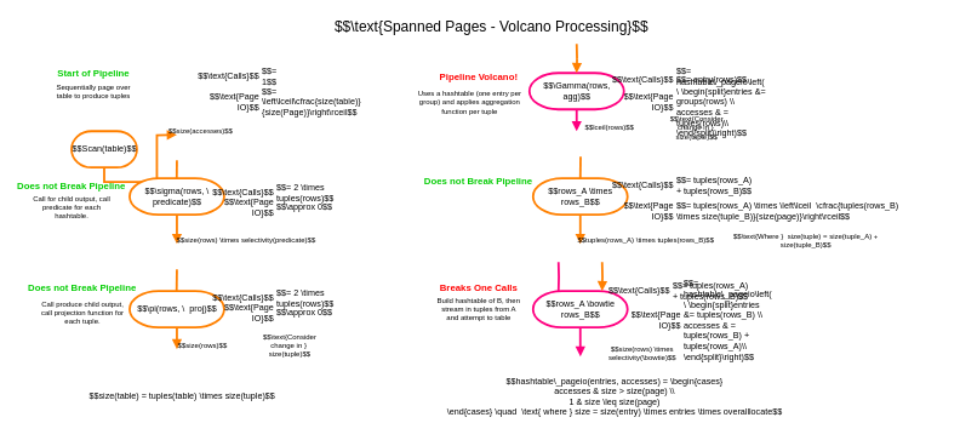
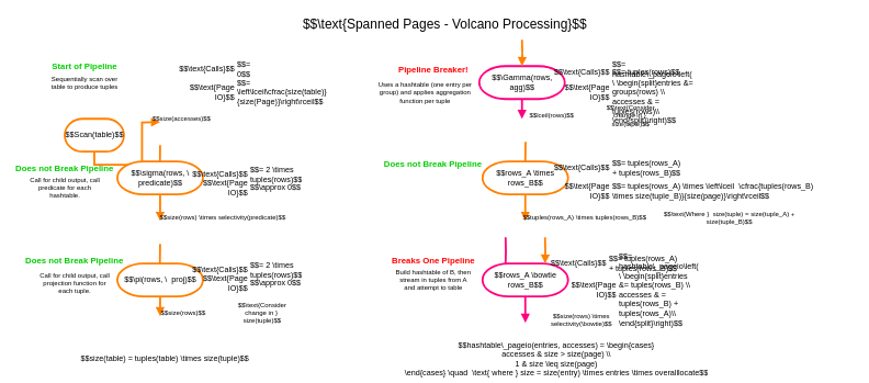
  <mxCell id="0" />
  <mxCell id="1" parent="0" />
  <mxCell id="2" style="edgeStyle=orthogonalEdgeStyle;rounded=0;orthogonalLoop=1;jettySize=auto;html=1;exitX=0.5;exitY=1;exitDx=0;exitDy=0;exitPerimeter=0;endArrow=block;endFill=1;strokeWidth=3;strokeColor=#FF8000;" edge="1" parent="1" source="3"><mxGeometry relative="1" as="geometry"><mxPoint x="242.5" y="185" as="targetPoint" /></mxGeometry></mxCell>
  <mxCell id="3" value="$$Scan(table)$$" style="strokeWidth=3;html=1;shape=mxgraph.flowchart.terminator;whiteSpace=wrap;strokeColor=#FF8000;" vertex="1" parent="1"><mxGeometry x="97.5" y="180" width="90" height="50" as="geometry" /></mxCell>
  <mxCell id="4" value="$$\text{Calls}$$" style="text;html=1;strokeColor=none;fillColor=none;align=right;verticalAlign=middle;whiteSpace=wrap;rounded=0;strokeWidth=3;" vertex="1" parent="1"><mxGeometry x="297.5" y="95" width="60" height="20" as="geometry" /></mxCell>
- <mxCell id="5" value="$$= 1$$" style="text;html=1;strokeColor=none;fillColor=none;align=left;verticalAlign=middle;whiteSpace=wrap;rounded=0;strokeWidth=3;" vertex="1" parent="1"><mxGeometry x="357.5" y="95" width="30" height="20" as="geometry" /></mxCell>
+ <mxCell id="5" value="$$= 0$$" style="text;html=1;strokeColor=none;fillColor=none;align=left;verticalAlign=middle;whiteSpace=wrap;rounded=0;strokeWidth=3;" vertex="1" parent="1"><mxGeometry x="357.5" y="95" width="30" height="20" as="geometry" /></mxCell>
  <mxCell id="6" value="$$\text{Page IO}$$" style="text;html=1;strokeColor=none;fillColor=none;align=right;verticalAlign=middle;whiteSpace=wrap;rounded=0;strokeWidth=3;" vertex="1" parent="1"><mxGeometry x="297.5" y="130" width="60" height="20" as="geometry" /></mxCell>
  <mxCell id="7" value="$$= \left\lceil\cfrac{size(table)}{size(Page)}\right\rceil$$" style="text;html=1;strokeColor=none;fillColor=none;align=left;verticalAlign=middle;whiteSpace=wrap;rounded=0;strokeWidth=3;" vertex="1" parent="1"><mxGeometry x="357.5" y="115" width="100" height="50" as="geometry" /></mxCell>
  <mxCell id="8" value="$$size(table) = tuples(table) \times size(tuple)$$" style="text;html=1;strokeColor=none;fillColor=none;align=center;verticalAlign=middle;whiteSpace=wrap;rounded=0;strokeWidth=3;" vertex="1" parent="1"><mxGeometry x="120" y="530" width="260" height="30" as="geometry" /></mxCell>
  <mxCell id="9" style="edgeStyle=orthogonalEdgeStyle;rounded=0;orthogonalLoop=1;jettySize=auto;html=1;exitX=0.5;exitY=1;exitDx=0;exitDy=0;exitPerimeter=0;strokeWidth=3;endArrow=block;endFill=1;strokeColor=#FF8000;" edge="1" parent="1" source="10"><mxGeometry relative="1" as="geometry"><mxPoint x="242.5" y="335" as="targetPoint" /></mxGeometry></mxCell>
  <mxCell id="10" value="$$\sigma(rows, \ predicate)$$" style="strokeWidth=3;html=1;shape=mxgraph.flowchart.terminator;whiteSpace=wrap;strokeColor=#FF8000;" vertex="1" parent="1"><mxGeometry x="177.5" y="245" width="130" height="50" as="geometry" /></mxCell>
  <mxCell id="11" value="$$\text{Calls}$$" style="text;html=1;strokeColor=none;fillColor=none;align=right;verticalAlign=middle;whiteSpace=wrap;rounded=0;strokeWidth=3;" vertex="1" parent="1"><mxGeometry x="317.5" y="255" width="60" height="20" as="geometry" /></mxCell>
  <mxCell id="12" value="$$= 2 \times tuples(rows)$$" style="text;html=1;strokeColor=none;fillColor=none;align=left;verticalAlign=middle;whiteSpace=wrap;rounded=0;strokeWidth=3;" vertex="1" parent="1"><mxGeometry x="377.5" y="255" width="110" height="20" as="geometry" /></mxCell>
  <mxCell id="13" value="$$\text{Page IO}$$" style="text;html=1;strokeColor=none;fillColor=none;align=right;verticalAlign=middle;whiteSpace=wrap;rounded=0;strokeWidth=3;" vertex="1" parent="1"><mxGeometry x="317.5" y="275" width="60" height="20" as="geometry" /></mxCell>
  <mxCell id="14" value="$$\approx 0$$" style="text;html=1;strokeColor=none;fillColor=none;align=left;verticalAlign=middle;whiteSpace=wrap;rounded=0;strokeWidth=3;" vertex="1" parent="1"><mxGeometry x="377.5" y="275" width="100" height="20" as="geometry" /></mxCell>
  <mxCell id="15" style="edgeStyle=orthogonalEdgeStyle;rounded=0;orthogonalLoop=1;jettySize=auto;html=1;exitX=0.5;exitY=1;exitDx=0;exitDy=0;exitPerimeter=0;strokeWidth=3;endArrow=block;endFill=1;strokeColor=#FF8000;" edge="1" parent="1" source="16"><mxGeometry relative="1" as="geometry"><mxPoint x="242.5" y="480" as="targetPoint" /></mxGeometry></mxCell>
  <mxCell id="16" value="$$\pi(rows, \&amp;nbsp; proj)$$" style="strokeWidth=3;html=1;shape=mxgraph.flowchart.terminator;whiteSpace=wrap;strokeColor=#FF8000;" vertex="1" parent="1"><mxGeometry x="177.5" y="400" width="130" height="50" as="geometry" /></mxCell>
  <mxCell id="17" value="$$\text{Calls}$$" style="text;html=1;strokeColor=none;fillColor=none;align=right;verticalAlign=middle;whiteSpace=wrap;rounded=0;strokeWidth=3;" vertex="1" parent="1"><mxGeometry x="317.5" y="400" width="60" height="20" as="geometry" /></mxCell>
  <mxCell id="18" value="$$= 2 \times tuples(rows)$$" style="text;html=1;strokeColor=none;fillColor=none;align=left;verticalAlign=middle;whiteSpace=wrap;rounded=0;strokeWidth=3;" vertex="1" parent="1"><mxGeometry x="377.5" y="400" width="110" height="20" as="geometry" /></mxCell>
  <mxCell id="19" value="$$\text{Page IO}$$" style="text;html=1;strokeColor=none;fillColor=none;align=right;verticalAlign=middle;whiteSpace=wrap;rounded=0;strokeWidth=3;" vertex="1" parent="1"><mxGeometry x="317.5" y="420" width="60" height="20" as="geometry" /></mxCell>
  <mxCell id="20" value="$$\approx 0$$" style="text;html=1;strokeColor=none;fillColor=none;align=left;verticalAlign=middle;whiteSpace=wrap;rounded=0;strokeWidth=3;" vertex="1" parent="1"><mxGeometry x="377.5" y="420" width="100" height="20" as="geometry" /></mxCell>
  <mxCell id="21" style="edgeStyle=orthogonalEdgeStyle;rounded=0;orthogonalLoop=1;jettySize=auto;html=1;exitX=0.5;exitY=1;exitDx=0;exitDy=0;exitPerimeter=0;strokeWidth=3;endArrow=block;endFill=1;strokeColor=#FF0080;" edge="1" parent="1" source="22"><mxGeometry relative="1" as="geometry"><mxPoint x="792.5" y="180" as="targetPoint" /></mxGeometry></mxCell>
  <mxCell id="22" value="$$\Gamma(rows, agg)$$" style="strokeWidth=3;html=1;shape=mxgraph.flowchart.terminator;whiteSpace=wrap;strokeColor=#FF0080;" vertex="1" parent="1"><mxGeometry x="727.5" y="100" width="130" height="50" as="geometry" /></mxCell>
  <mxCell id="23" value="$$\text{Calls}$$" style="text;html=1;strokeColor=none;fillColor=none;align=right;verticalAlign=middle;whiteSpace=wrap;rounded=0;strokeWidth=3;" vertex="1" parent="1"><mxGeometry x="867.5" y="100" width="60" height="20" as="geometry" /></mxCell>
- <mxCell id="24" value="$$= entry(rows)$$" style="text;html=1;strokeColor=none;fillColor=none;align=left;verticalAlign=middle;whiteSpace=wrap;rounded=0;strokeWidth=3;" vertex="1" parent="1"><mxGeometry x="927.5" y="100" width="110" height="20" as="geometry" /></mxCell>
+ <mxCell id="24" value="$$= tuples(rows)$$" style="text;html=1;strokeColor=none;fillColor=none;align=left;verticalAlign=middle;whiteSpace=wrap;rounded=0;strokeWidth=3;" vertex="1" parent="1"><mxGeometry x="927.5" y="100" width="110" height="20" as="geometry" /></mxCell>
  <mxCell id="25" value="$$\text{Page IO}$$" style="text;html=1;strokeColor=none;fillColor=none;align=right;verticalAlign=middle;whiteSpace=wrap;rounded=0;strokeWidth=3;" vertex="1" parent="1"><mxGeometry x="867.5" y="130" width="60" height="20" as="geometry" /></mxCell>
  <mxCell id="26" value="$$= hashtable\_pageio\left(&amp;nbsp; \ \begin{split}entries &amp;amp;= groups(rows) \\ accesses &amp;amp; = tuples(rows)\\ \end{split}\right)$$" style="text;html=1;strokeColor=none;fillColor=none;align=left;verticalAlign=middle;whiteSpace=wrap;rounded=0;strokeWidth=3;" vertex="1" parent="1"><mxGeometry x="927.5" y="130" width="100" height="20" as="geometry" /></mxCell>
  <mxCell id="27" value="$$size(accesses)$$" style="text;html=1;strokeColor=none;fillColor=none;align=center;verticalAlign=middle;whiteSpace=wrap;rounded=0;strokeWidth=3;fontSize=10;" vertex="1" parent="1"><mxGeometry x="237.5" y="165" width="75" height="30" as="geometry" /></mxCell>
  <mxCell id="28" value="$$size(rows) \times selectivity(predicate)$$" style="text;html=1;strokeColor=none;fillColor=none;align=center;verticalAlign=middle;whiteSpace=wrap;rounded=0;strokeWidth=3;fontSize=10;" vertex="1" parent="1"><mxGeometry x="237.5" y="315" width="200" height="30" as="geometry" /></mxCell>
  <mxCell id="29" value="$$size(rows)$$" style="text;html=1;strokeColor=none;fillColor=none;align=center;verticalAlign=middle;whiteSpace=wrap;rounded=0;strokeWidth=3;fontSize=10;" vertex="1" parent="1"><mxGeometry x="237.5" y="460" width="80" height="30" as="geometry" /></mxCell>
  <mxCell id="30" value="$$lceil(rows)$$" style="text;html=1;strokeColor=none;fillColor=none;align=center;verticalAlign=middle;whiteSpace=wrap;rounded=0;strokeWidth=3;fontSize=10;" vertex="1" parent="1"><mxGeometry x="787.5" y="160" width="100" height="30" as="geometry" /></mxCell>
  <mxCell id="31" value="$$\text{Consider change in }&amp;nbsp; size(tuple)$$" style="text;html=1;strokeColor=none;fillColor=none;align=center;verticalAlign=middle;whiteSpace=wrap;rounded=0;strokeWidth=3;fontSize=10;" vertex="1" parent="1"><mxGeometry x="367.5" y="460" width="60" height="30" as="geometry" /></mxCell>
  <mxCell id="32" value="$$\text{Consider change in }&amp;nbsp; size(tuple)$$" style="text;html=1;strokeColor=none;fillColor=none;align=center;verticalAlign=middle;whiteSpace=wrap;rounded=0;strokeWidth=3;fontSize=10;" vertex="1" parent="1"><mxGeometry x="927.5" y="160" width="60" height="30" as="geometry" /></mxCell>
  <mxCell id="33" style="edgeStyle=orthogonalEdgeStyle;rounded=0;orthogonalLoop=1;jettySize=auto;html=1;exitX=0.5;exitY=1;exitDx=0;exitDy=0;exitPerimeter=0;strokeWidth=3;endArrow=block;endFill=1;strokeColor=#FF8000;" edge="1" parent="1" source="34"><mxGeometry relative="1" as="geometry"><mxPoint x="797.5" y="335" as="targetPoint" /></mxGeometry></mxCell>
  <mxCell id="34" value="$$rows_A \times rows_B$$" style="strokeWidth=3;html=1;shape=mxgraph.flowchart.terminator;whiteSpace=wrap;strokeColor=#FF8000;" vertex="1" parent="1"><mxGeometry x="732.5" y="245" width="130" height="50" as="geometry" /></mxCell>
  <mxCell id="35" value="$$\text{Calls}$$" style="text;html=1;strokeColor=none;fillColor=none;align=right;verticalAlign=middle;whiteSpace=wrap;rounded=0;strokeWidth=3;" vertex="1" parent="1"><mxGeometry x="867.5" y="245" width="60" height="20" as="geometry" /></mxCell>
  <mxCell id="36" value="$$\text{Page IO}$$" style="text;html=1;strokeColor=none;fillColor=none;align=right;verticalAlign=middle;whiteSpace=wrap;rounded=0;strokeWidth=3;" vertex="1" parent="1"><mxGeometry x="867.5" y="280" width="60" height="20" as="geometry" /></mxCell>
  <mxCell id="37" value="$$= tuples(rows_A) \times \left\lceil&amp;nbsp; \cfrac{tuples(rows_B) \times size(tuple_B)}{size(page)}\right\rceil$$" style="text;html=1;strokeColor=none;fillColor=none;align=left;verticalAlign=middle;whiteSpace=wrap;rounded=0;strokeWidth=3;" vertex="1" parent="1"><mxGeometry x="927.5" y="265" width="325" height="50" as="geometry" /></mxCell>
  <mxCell id="38" value="$$= tuples(rows_A) + tuples(rows_B)$$" style="text;html=1;strokeColor=none;fillColor=none;align=left;verticalAlign=middle;whiteSpace=wrap;rounded=0;strokeWidth=3;" vertex="1" parent="1"><mxGeometry x="927.5" y="245" width="110" height="20" as="geometry" /></mxCell>
  <mxCell id="39" value="$$tuples(rows_A) \times tuples(rows_B)$$" style="text;html=1;strokeColor=none;fillColor=none;align=center;verticalAlign=middle;whiteSpace=wrap;rounded=0;strokeWidth=3;fontSize=10;" vertex="1" parent="1"><mxGeometry x="792.5" y="315" width="190" height="30" as="geometry" /></mxCell>
  <mxCell id="40" value="$$\text{Where }&amp;nbsp; size(tuple) = size(tuple_A) + size(tuple_B)$$" style="text;html=1;strokeColor=none;fillColor=none;align=center;verticalAlign=middle;whiteSpace=wrap;rounded=0;strokeWidth=3;fontSize=10;" vertex="1" parent="1"><mxGeometry x="982.5" y="315" width="250" height="30" as="geometry" /></mxCell>
- <mxCell id="41" value="Sequentially page over table to produce tuples" style="text;html=1;strokeColor=none;fillColor=none;align=center;verticalAlign=middle;whiteSpace=wrap;rounded=0;strokeWidth=3;fontSize=10;" vertex="1" parent="1"><mxGeometry x="67.5" y="110" width="120" height="30" as="geometry" /></mxCell>
+ <mxCell id="41" value="Sequentially scan over table to produce tuples" style="text;html=1;strokeColor=none;fillColor=none;align=center;verticalAlign=middle;whiteSpace=wrap;rounded=0;strokeWidth=3;fontSize=10;" vertex="1" parent="1"><mxGeometry x="67.5" y="110" width="120" height="30" as="geometry" /></mxCell>
  <mxCell id="42" value="Call for child output, call predicate for each hashtable." style="text;html=1;strokeColor=none;fillColor=none;align=center;verticalAlign=middle;whiteSpace=wrap;rounded=0;strokeWidth=3;fontSize=10;" vertex="1" parent="1"><mxGeometry x="37.5" y="270" width="120" height="30" as="geometry" /></mxCell>
  <mxCell id="43" value="Does not Break Pipeline" style="text;html=1;strokeColor=none;fillColor=none;align=center;verticalAlign=middle;whiteSpace=wrap;rounded=0;strokeWidth=3;fontSize=13;fontColor=#00CC00;fontStyle=1" vertex="1" parent="1"><mxGeometry x="20" y="240" width="155" height="30" as="geometry" /></mxCell>
  <mxCell id="44" value="Start of Pipeline" style="text;html=1;strokeColor=none;fillColor=none;align=center;verticalAlign=middle;whiteSpace=wrap;rounded=0;strokeWidth=3;fontSize=13;fontColor=#00CC00;fontStyle=1" vertex="1" parent="1"><mxGeometry x="67.5" y="85" width="120" height="30" as="geometry" /></mxCell>
  <mxCell id="45" style="edgeStyle=orthogonalEdgeStyle;rounded=0;orthogonalLoop=1;jettySize=auto;html=1;endArrow=none;endFill=0;strokeWidth=3;strokeColor=#FF8000;" edge="1" parent="1"><mxGeometry relative="1" as="geometry"><mxPoint x="242.26" y="245" as="targetPoint" /><mxPoint x="242.5" y="220" as="sourcePoint" /></mxGeometry></mxCell>
  <mxCell id="46" style="edgeStyle=orthogonalEdgeStyle;rounded=0;orthogonalLoop=1;jettySize=auto;html=1;endArrow=none;endFill=0;strokeWidth=3;strokeColor=#FF8000;" edge="1" parent="1"><mxGeometry relative="1" as="geometry"><mxPoint x="242.11" y="400" as="targetPoint" /><mxPoint x="242.5" y="370" as="sourcePoint" /></mxGeometry></mxCell>
- <mxCell id="47" value="Call produce child output, call projection function for each tuple." style="text;html=1;strokeColor=none;fillColor=none;align=center;verticalAlign=middle;whiteSpace=wrap;rounded=0;strokeWidth=3;fontSize=10;" vertex="1" parent="1"><mxGeometry x="52.5" y="410" width="120" height="40" as="geometry" /></mxCell>
+ <mxCell id="47" value="Call for child output, call projection function for each tuple." style="text;html=1;strokeColor=none;fillColor=none;align=center;verticalAlign=middle;whiteSpace=wrap;rounded=0;strokeWidth=3;fontSize=10;" vertex="1" parent="1"><mxGeometry x="52.5" y="410" width="120" height="40" as="geometry" /></mxCell>
  <mxCell id="48" style="edgeStyle=orthogonalEdgeStyle;rounded=0;orthogonalLoop=1;jettySize=auto;html=1;endArrow=block;endFill=1;strokeWidth=3;strokeColor=#FF8000;" edge="1" parent="1"><mxGeometry relative="1" as="geometry"><mxPoint x="792.5" y="100" as="targetPoint" /><mxPoint x="792.5" y="60" as="sourcePoint" /></mxGeometry></mxCell>
- <mxCell id="49" value="Pipeline Volcano!" style="text;html=1;strokeColor=none;fillColor=none;align=center;verticalAlign=middle;whiteSpace=wrap;rounded=0;strokeWidth=3;fontSize=13;fontColor=#FF0000;fontStyle=1" vertex="1" parent="1"><mxGeometry x="597.5" y="90" width="120" height="30" as="geometry" /></mxCell>
+ <mxCell id="49" value="Pipeline Breaker!" style="text;html=1;strokeColor=none;fillColor=none;align=center;verticalAlign=middle;whiteSpace=wrap;rounded=0;strokeWidth=3;fontSize=13;fontColor=#FF0000;fontStyle=1" vertex="1" parent="1"><mxGeometry x="597.5" y="90" width="120" height="30" as="geometry" /></mxCell>
  <mxCell id="50" value="Uses a hashtable (one entry per group) and applies aggregation function per tuple" style="text;html=1;strokeColor=none;fillColor=none;align=center;verticalAlign=middle;whiteSpace=wrap;rounded=0;strokeWidth=3;fontSize=10;" vertex="1" parent="1"><mxGeometry x="572.5" y="120" width="145" height="40" as="geometry" /></mxCell>
  <mxCell id="51" style="edgeStyle=orthogonalEdgeStyle;rounded=0;orthogonalLoop=1;jettySize=auto;html=1;endArrow=none;endFill=0;strokeWidth=3;strokeColor=#FF8000;" edge="1" parent="1"><mxGeometry relative="1" as="geometry"><mxPoint x="797.5" y="245" as="targetPoint" /><mxPoint x="797.89" y="215" as="sourcePoint" /></mxGeometry></mxCell>
  <mxCell id="52" style="edgeStyle=orthogonalEdgeStyle;rounded=0;orthogonalLoop=1;jettySize=auto;html=1;exitX=0.5;exitY=1;exitDx=0;exitDy=0;exitPerimeter=0;strokeColor=#FF0080;strokeWidth=3;fontSize=10;endArrow=block;endFill=1;" edge="1" parent="1" source="53"><mxGeometry relative="1" as="geometry"><mxPoint x="797.643" y="490" as="targetPoint" /></mxGeometry></mxCell>
  <mxCell id="53" value="$$rows_A \bowtie rows_B$$" style="strokeWidth=3;html=1;shape=mxgraph.flowchart.terminator;whiteSpace=wrap;strokeColor=#FF0080;" vertex="1" parent="1"><mxGeometry x="732.5" y="400" width="130" height="50" as="geometry" /></mxCell>
  <mxCell id="54" style="edgeStyle=orthogonalEdgeStyle;rounded=0;orthogonalLoop=1;jettySize=auto;html=1;endArrow=none;endFill=0;strokeWidth=3;strokeColor=#FF0080;" edge="1" parent="1"><mxGeometry relative="1" as="geometry"><mxPoint x="767.5" y="400" as="targetPoint" /><mxPoint x="767.5" y="360" as="sourcePoint" /></mxGeometry></mxCell>
  <mxCell id="55" style="edgeStyle=orthogonalEdgeStyle;rounded=0;orthogonalLoop=1;jettySize=auto;html=1;exitX=0.5;exitY=1;exitDx=0;exitDy=0;exitPerimeter=0;strokeWidth=3;endArrow=block;endFill=1;strokeColor=#FF8000;" edge="1" parent="1"><mxGeometry relative="1" as="geometry"><mxPoint x="827.5" y="400" as="targetPoint" /><mxPoint x="827.5" y="360" as="sourcePoint" /></mxGeometry></mxCell>
- <mxCell id="56" value="Breaks One Calls" style="text;html=1;strokeColor=none;fillColor=none;align=center;verticalAlign=middle;whiteSpace=wrap;rounded=0;strokeWidth=3;fontSize=13;fontColor=#FF0000;fontStyle=1" vertex="1" parent="1"><mxGeometry x="587.5" y="380" width="140" height="30" as="geometry" /></mxCell>
+ <mxCell id="56" value="Breaks One Pipeline" style="text;html=1;strokeColor=none;fillColor=none;align=center;verticalAlign=middle;whiteSpace=wrap;rounded=0;strokeWidth=3;fontSize=13;fontColor=#FF0000;fontStyle=1" vertex="1" parent="1"><mxGeometry x="587.5" y="380" width="140" height="30" as="geometry" /></mxCell>
  <mxCell id="57" value="Build hashtable of B, then stream in tuples from A and attempt to table" style="text;html=1;strokeColor=none;fillColor=none;align=center;verticalAlign=middle;whiteSpace=wrap;rounded=0;strokeWidth=3;fontSize=10;" vertex="1" parent="1"><mxGeometry x="597.5" y="410" width="120" height="30" as="geometry" /></mxCell>
  <mxCell id="58" value="$$\text{Calls}$$" style="text;html=1;strokeColor=none;fillColor=none;align=right;verticalAlign=middle;whiteSpace=wrap;rounded=0;strokeWidth=3;" vertex="1" parent="1"><mxGeometry x="862.5" y="390" width="60" height="20" as="geometry" /></mxCell>
  <mxCell id="59" value="$$= tuples(rows_A) + tuples(rows_B)$$" style="text;html=1;strokeColor=none;fillColor=none;align=left;verticalAlign=middle;whiteSpace=wrap;rounded=0;strokeWidth=3;" vertex="1" parent="1"><mxGeometry x="922.5" y="390" width="110" height="20" as="geometry" /></mxCell>
  <mxCell id="60" value="$$\text{Page IO}$$" style="text;html=1;strokeColor=none;fillColor=none;align=right;verticalAlign=middle;whiteSpace=wrap;rounded=0;strokeWidth=3;" vertex="1" parent="1"><mxGeometry x="877.5" y="430" width="60" height="20" as="geometry" /></mxCell>
  <mxCell id="61" value="$$= hashtable\_pageio\left( \ \begin{split}entries &amp;amp;= tuples(rows_B) \\ accesses &amp;amp; = tuples(rows_B) + tuples(rows_A)\\ \end{split}\right)$$" style="text;html=1;strokeColor=none;fillColor=none;align=left;verticalAlign=middle;whiteSpace=wrap;rounded=0;strokeWidth=3;" vertex="1" parent="1"><mxGeometry x="937.5" y="430" width="100" height="20" as="geometry" /></mxCell>
  <mxCell id="62" value="$$size(rows) \times selectivity(\bowtie)$$" style="text;html=1;strokeColor=none;fillColor=none;align=center;verticalAlign=middle;whiteSpace=wrap;rounded=0;strokeWidth=3;fontSize=10;" vertex="1" parent="1"><mxGeometry x="797.5" y="470" width="170" height="30" as="geometry" /></mxCell>
  <mxCell id="63" value="Does not Break Pipeline" style="text;html=1;strokeColor=none;fillColor=none;align=center;verticalAlign=middle;whiteSpace=wrap;rounded=0;strokeWidth=3;fontSize=13;fontColor=#00CC00;fontStyle=1" vertex="1" parent="1"><mxGeometry x="35" y="380" width="155" height="30" as="geometry" /></mxCell>
  <mxCell id="64" value="Does not Break Pipeline" style="text;html=1;strokeColor=none;fillColor=none;align=center;verticalAlign=middle;whiteSpace=wrap;rounded=0;strokeWidth=3;fontSize=13;fontColor=#00CC00;fontStyle=1" vertex="1" parent="1"><mxGeometry x="580" y="232.5" width="155" height="30" as="geometry" /></mxCell>
  <mxCell id="65" value="$$hashtable\_pageio(entries, accesses) = \begin{cases} &lt;br&gt;accesses &amp;amp; size &amp;gt; size(page) \\&lt;br&gt;1 &amp;amp; size \leq size(page)&lt;br&gt;\end{cases} \quad&amp;nbsp; \text{ where } size = size(entry) \times entries \times overalllocate$$" style="text;html=1;strokeColor=none;fillColor=none;align=center;verticalAlign=middle;whiteSpace=wrap;rounded=0;strokeWidth=3;" vertex="1" parent="1"><mxGeometry x="460" y="530" width="770" height="30" as="geometry" /></mxCell>
  <mxCell id="66" value="$$\text{Spanned Pages - Volcano Processing}$$" style="text;html=1;strokeColor=none;fillColor=none;align=center;verticalAlign=middle;whiteSpace=wrap;rounded=0;strokeWidth=3;fontSize=20;fontColor=#000000;" vertex="1" parent="1"><mxGeometry x="52.5" y="20" width="1245" height="30" as="geometry" /></mxCell>
